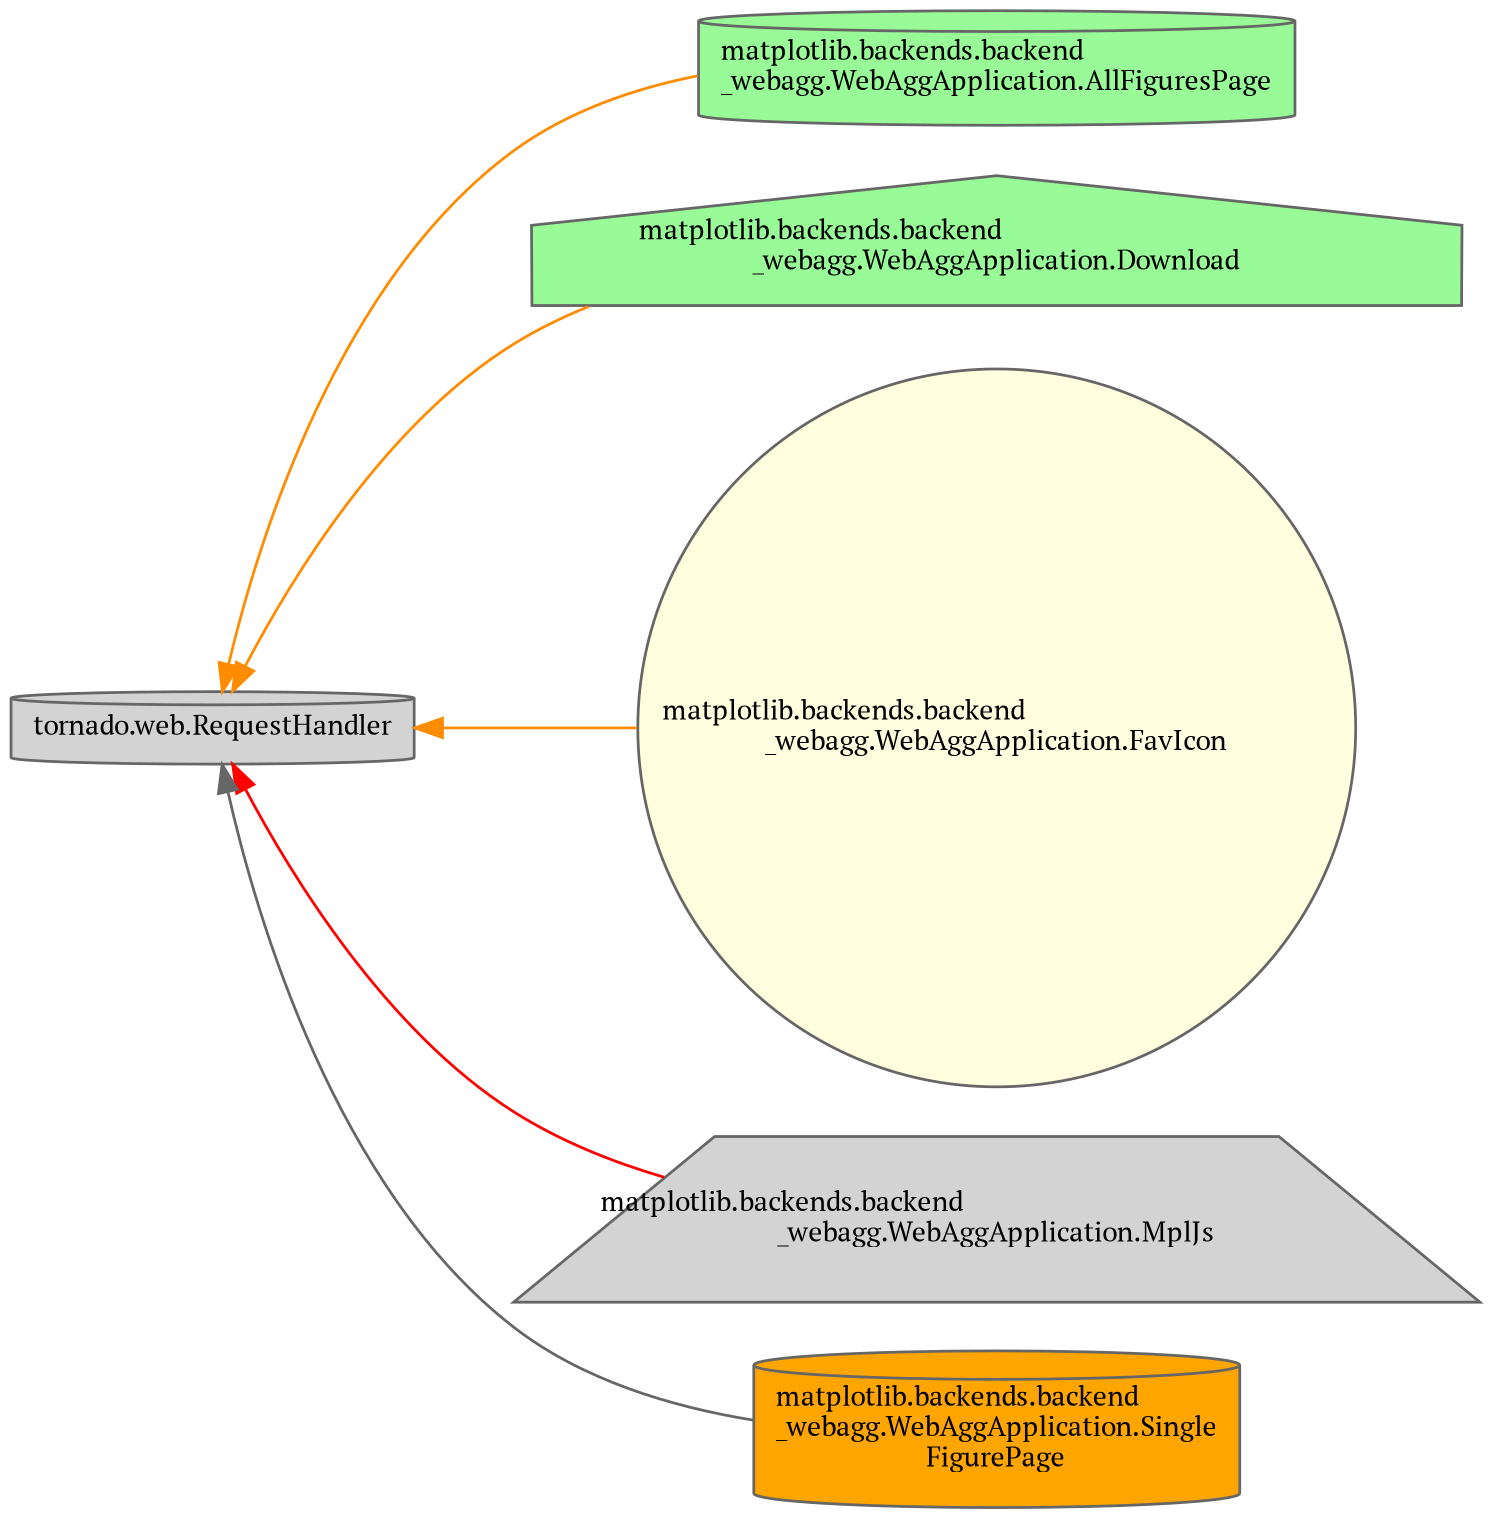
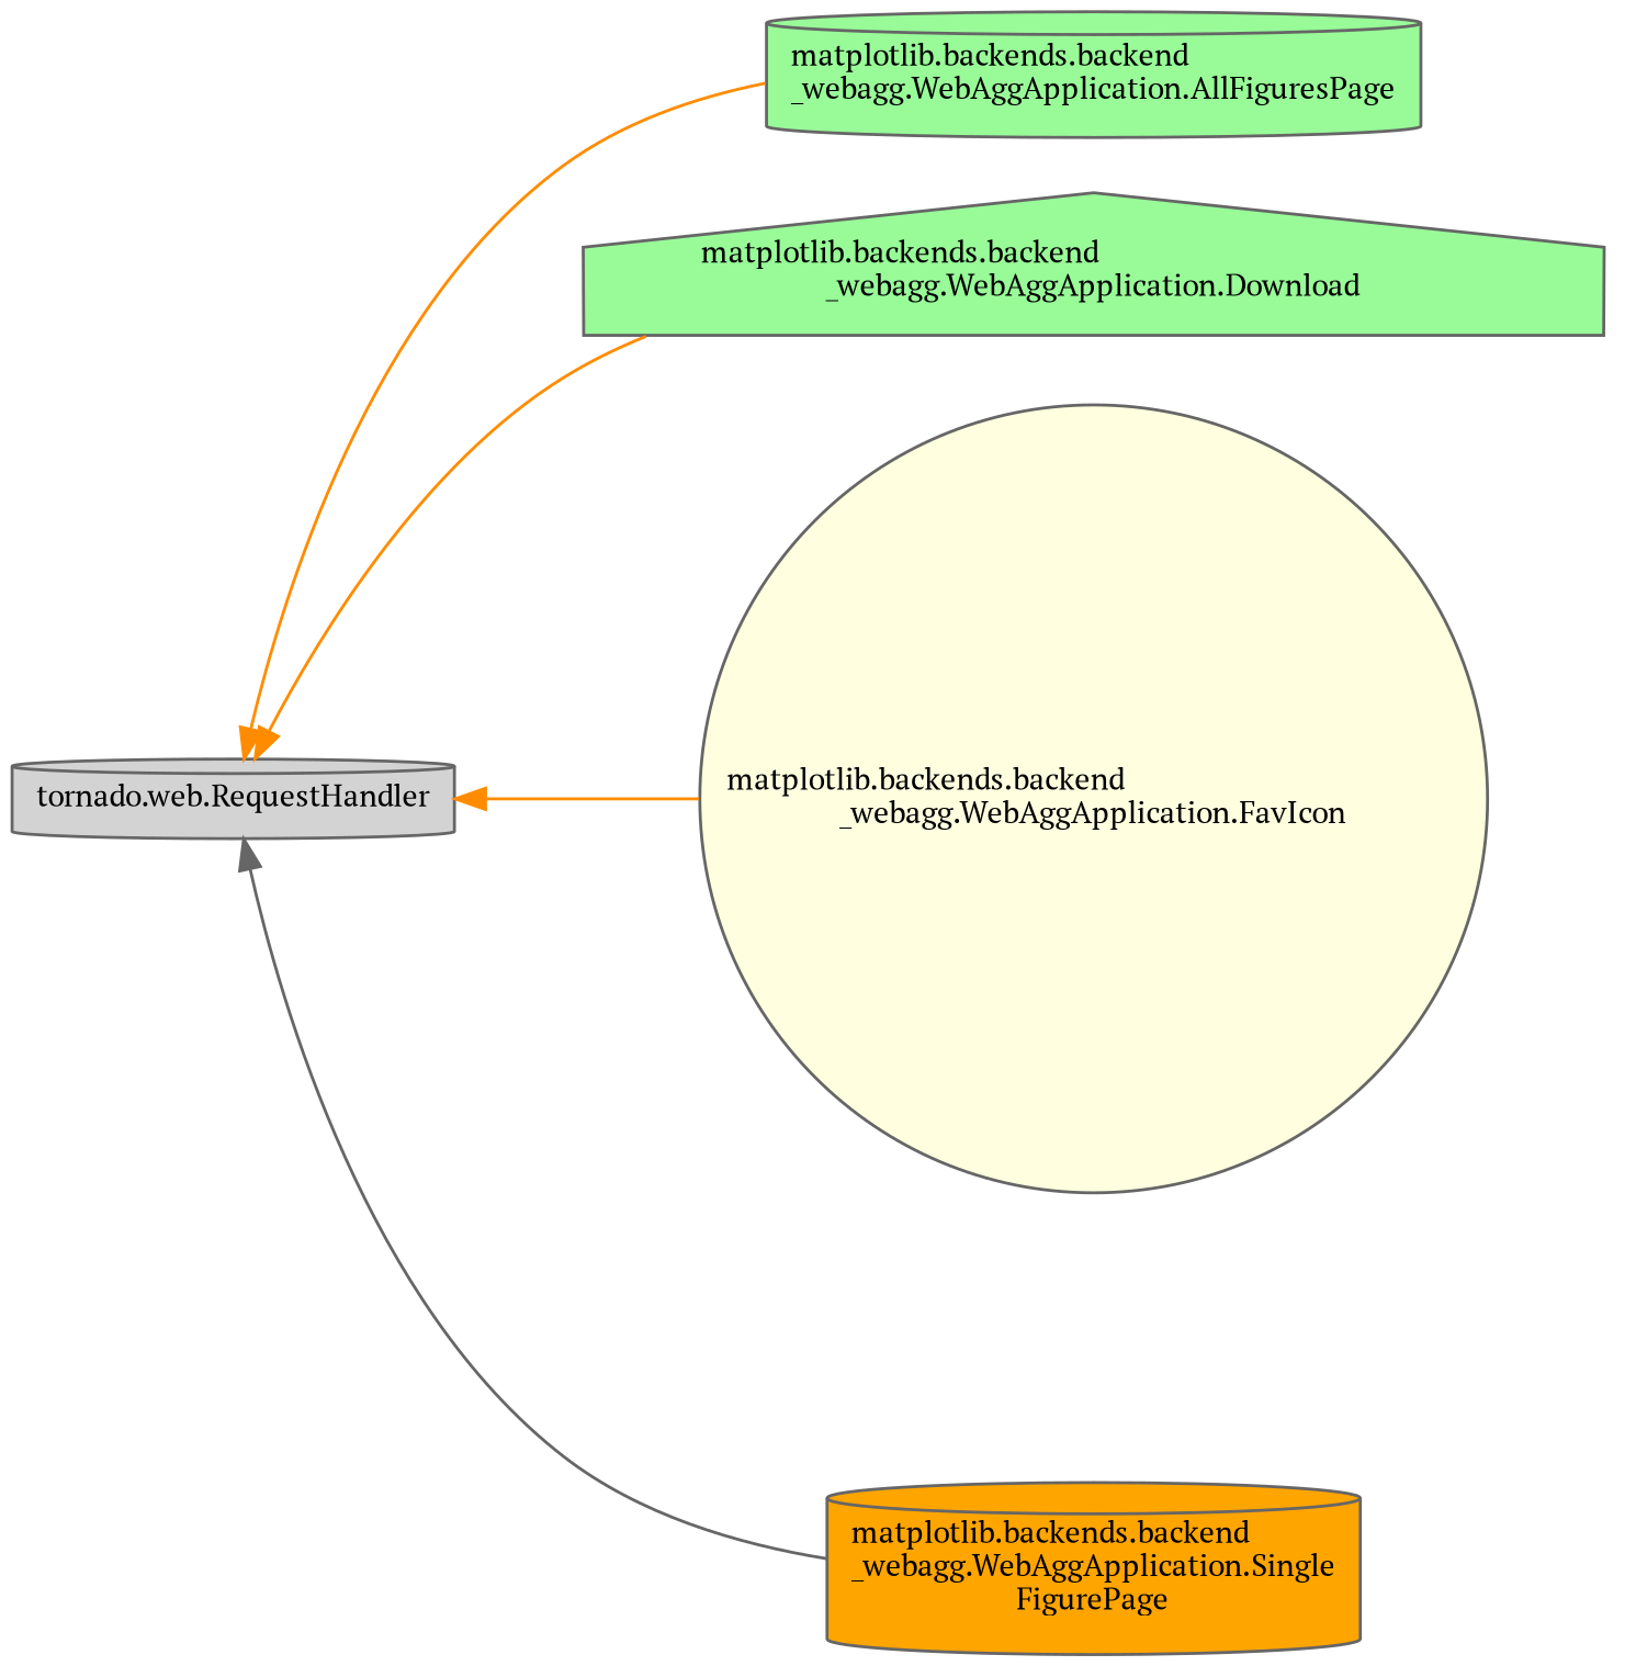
  digraph {
    rankdir=LR
    fontname="PT Serif"
    node [color=grey40 fillcolor=lightgrey fontname="PT Serif" fontsize=10 shape=cylinder style=filled]
    edge [color=darkorange dir=back fontname="PT Serif" fontsize=10 labelfontname=Helvetica labelfontsize=10 style=solid]
    n1 [height=0.2 label="tornado.web.RequestHandler" width=0.4]
    n2 [fillcolor=palegreen height=0.2 label="matplotlib.backends.backend\l_webagg.WebAggApplication.AllFiguresPage" width=0.4]
    n3 [fillcolor=palegreen height=0.2 label="matplotlib.backends.backend\l_webagg.WebAggApplication.Download" shape=house width=0.4]
    n4 [fillcolor=lightyellow height=0.2 label="matplotlib.backends.backend\l_webagg.WebAggApplication.FavIcon" shape=circle width=0.4]
-   n5 [height=0.2 label="matplotlib.backends.backend\l_webagg.WebAggApplication.MplJs" shape=trapezium width=0.4]
    n6 [fillcolor=orange height=0.2 label="matplotlib.backends.backend\l_webagg.WebAggApplication.Single\lFigurePage" width=0.4]
    n1 -> n2
    n1 -> n3
    n1 -> n4
-   n1 -> n5 [color=red]
    n1 -> n6 [color=gray40]
  }
